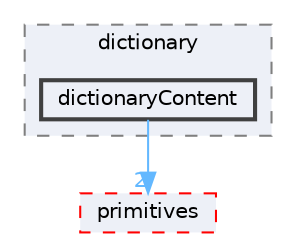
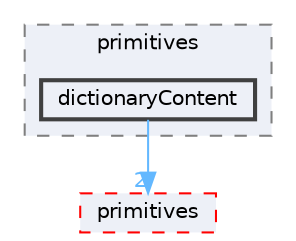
  digraph {
    compound=true
    node [fillcolor="#edf0f7" fontname=Helvetica fontsize=10 shape=box]
    n1 [color=grey25 height=0.2 label=dictionaryContent style="filled,bold" width=0.4]
    n2 [color=red height=0.2 label=primitives style="filled,dashed" width=0.4]
    subgraph cluster_1 {
      bgcolor="#edf0f7"
      fontname=Helvetica
      fontsize=10
-     label=dictionary
+     label=primitives
      pencolor=grey50
      style="filled,dashed"
      n1
    }
    n1 -> n2 [color=steelblue1 fontcolor=steelblue1 fontname=Helvetica fontsize=10 headlabel=2 labeldistance=1.5 labelfontname=Helvetica labelfontsize=10]
  }
